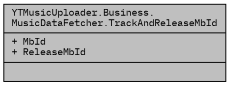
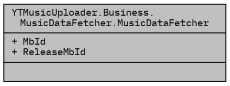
  digraph {
    fontname="IBM Plex Mono"
-   n1 [color=black fillcolor=grey75 fontcolor=black fontname="IBM Plex Mono" fontsize=10 height=0.2 label="{YTMusicUploader.Business.\lMusicDataFetcher.TrackAndReleaseMbId\n|+ MbId\l+ ReleaseMbId\l|}" shape=record style=filled width=0.4]
+   n1 [color=black fillcolor=grey75 fontcolor=black fontname="IBM Plex Mono" fontsize=10 height=0.2 label="{YTMusicUploader.Business.\lMusicDataFetcher.MusicDataFetcher\n|+ MbId\l+ ReleaseMbId\l|}" shape=record style=filled width=0.4]
  }
